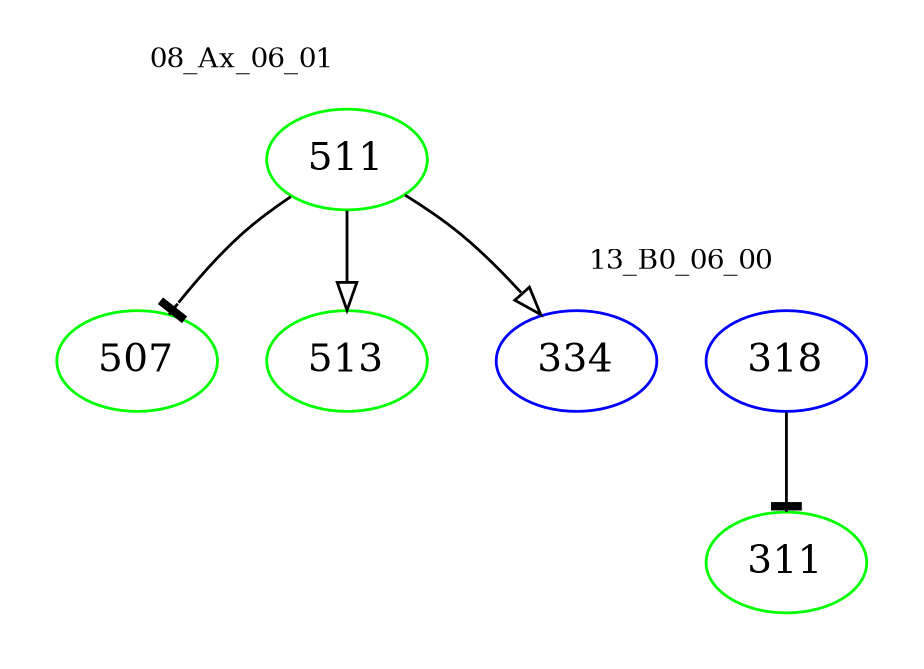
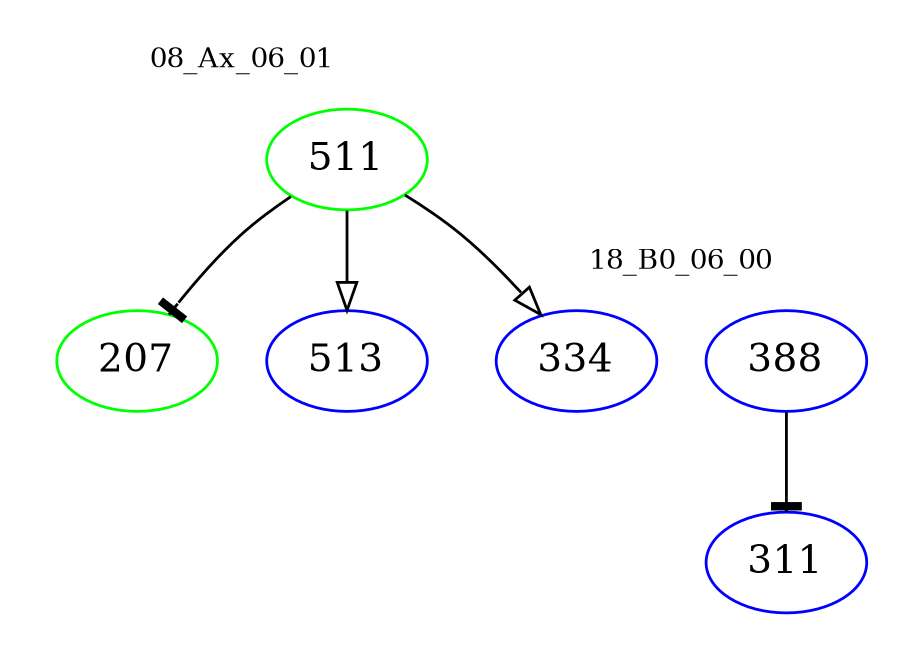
  digraph {
    node [color=green]
    edge [arrowhead=tee color=black]
    n1 [label=511]
-   n2 [label=507]
-   n3 [label=513]
-   n4 [color=blue label=318]
-   n5 [label=311]
+   n2 [label=207]
+   n3 [color=blue label=513]
+   n4 [color=blue label=388]
+   n5 [color=blue label=311]
    n6 [color=blue label=334]
    subgraph cluster_1 {
      color=white
      fontsize=10
      label="08_Ax_06_01"
      n1
      n2
      n3
    }
    subgraph cluster_2 {
      color=white
      fontsize=10
-     label="13_B0_06_00"
+     label="18_B0_06_00"
      n4
      n5
      n6
    }
    n1 -> n2
    n1 -> n3 [arrowhead=onormal]
    n1 -> n6 [arrowhead=onormal]
    n4 -> n5
  }
